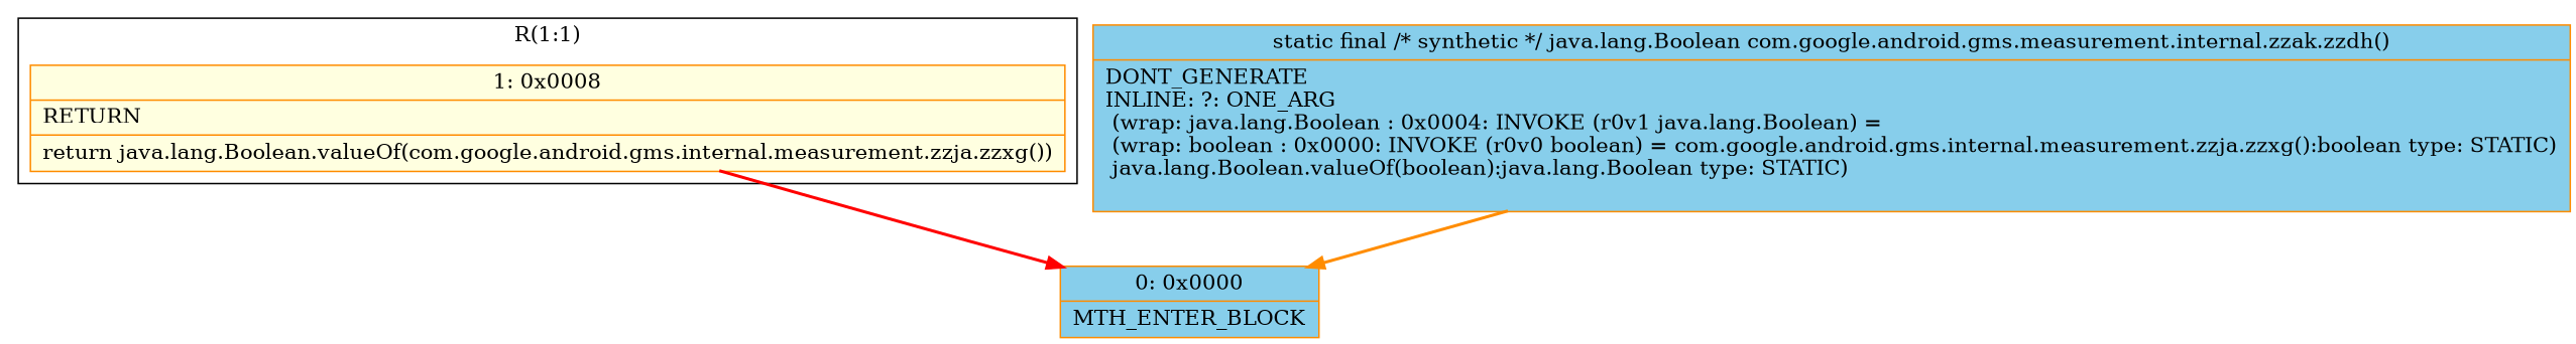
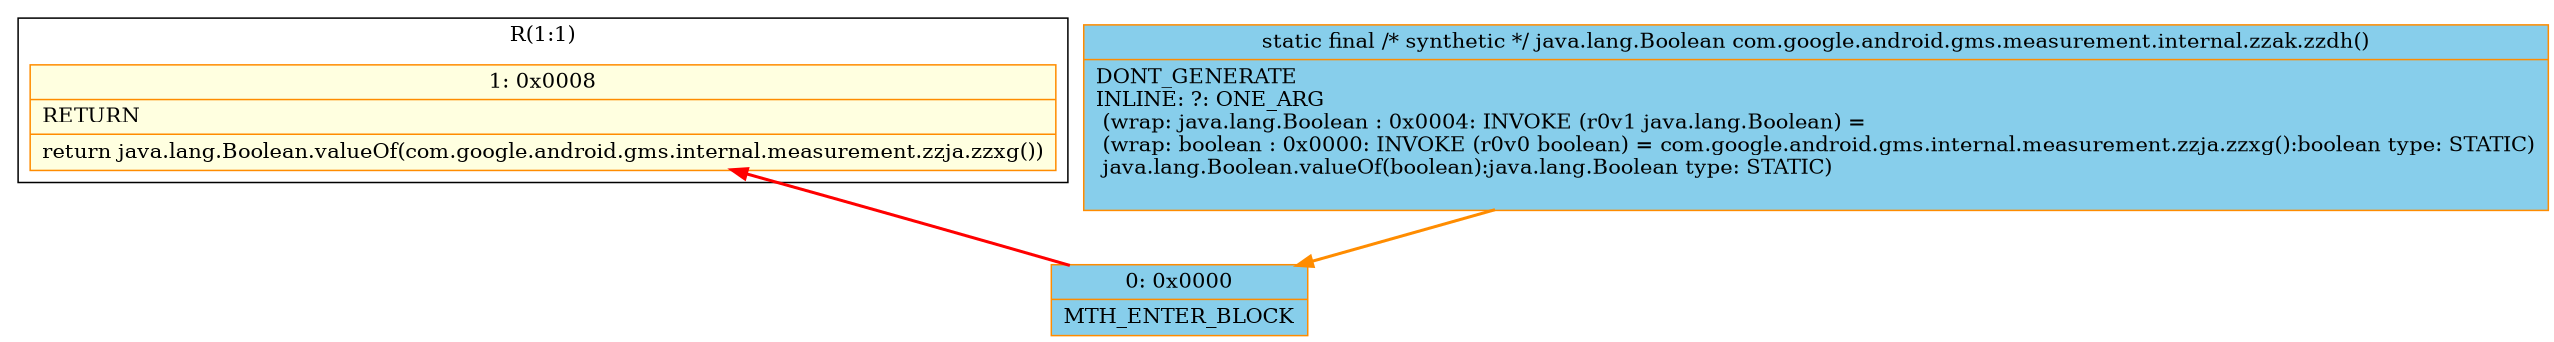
  digraph {
    node [color=darkorange shape=record style=filled fillcolor=skyblue]
    edge [style=bold]
    n1 [label="{1\:\ 0x0008|RETURN\l|return java.lang.Boolean.valueOf(com.google.android.gms.internal.measurement.zzja.zzxg())\l}" fillcolor=lightyellow]
    n2 [label="{0\:\ 0x0000|MTH_ENTER_BLOCK\l}"]
    n3 [label="{static final \/* synthetic *\/ java.lang.Boolean com.google.android.gms.measurement.internal.zzak.zzdh()  | DONT_GENERATE\lINLINE: ?: ONE_ARG  \l  (wrap: java.lang.Boolean : 0x0004: INVOKE  (r0v1 java.lang.Boolean) = \l  (wrap: boolean : 0x0000: INVOKE  (r0v0 boolean) =  com.google.android.gms.internal.measurement.zzja.zzxg():boolean type: STATIC)\l java.lang.Boolean.valueOf(boolean):java.lang.Boolean type: STATIC)\l\l}"]
    subgraph cluster_1 {
      label="R(1:1)"
      n1
    }
-   n1 -> n2 [color=red]
+   n2 -> n1 [color=red]
    n3 -> n2 [color=darkorange]
  }
